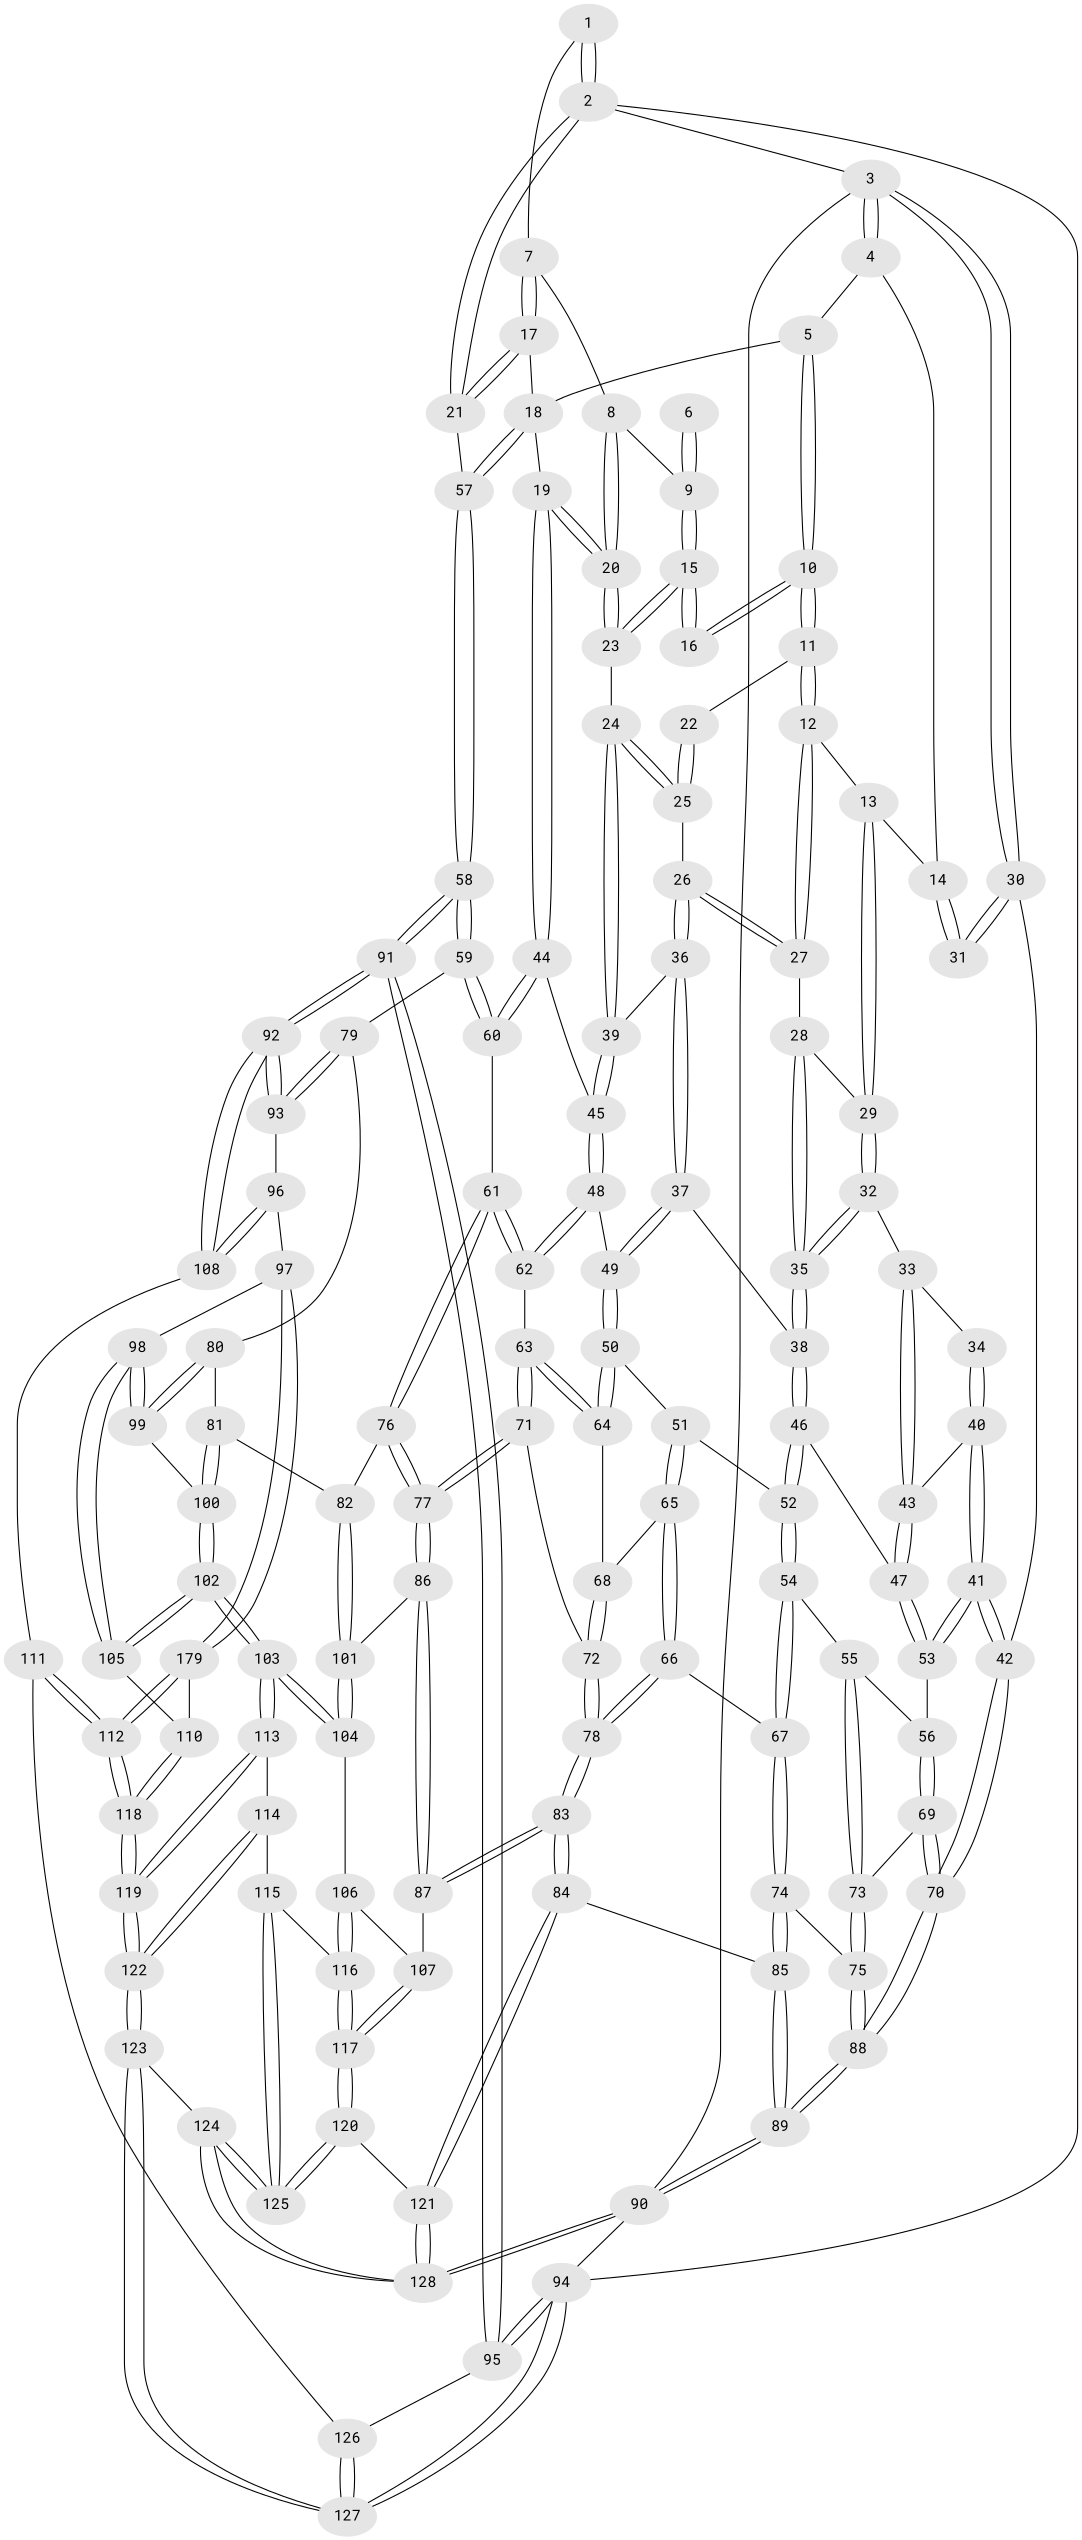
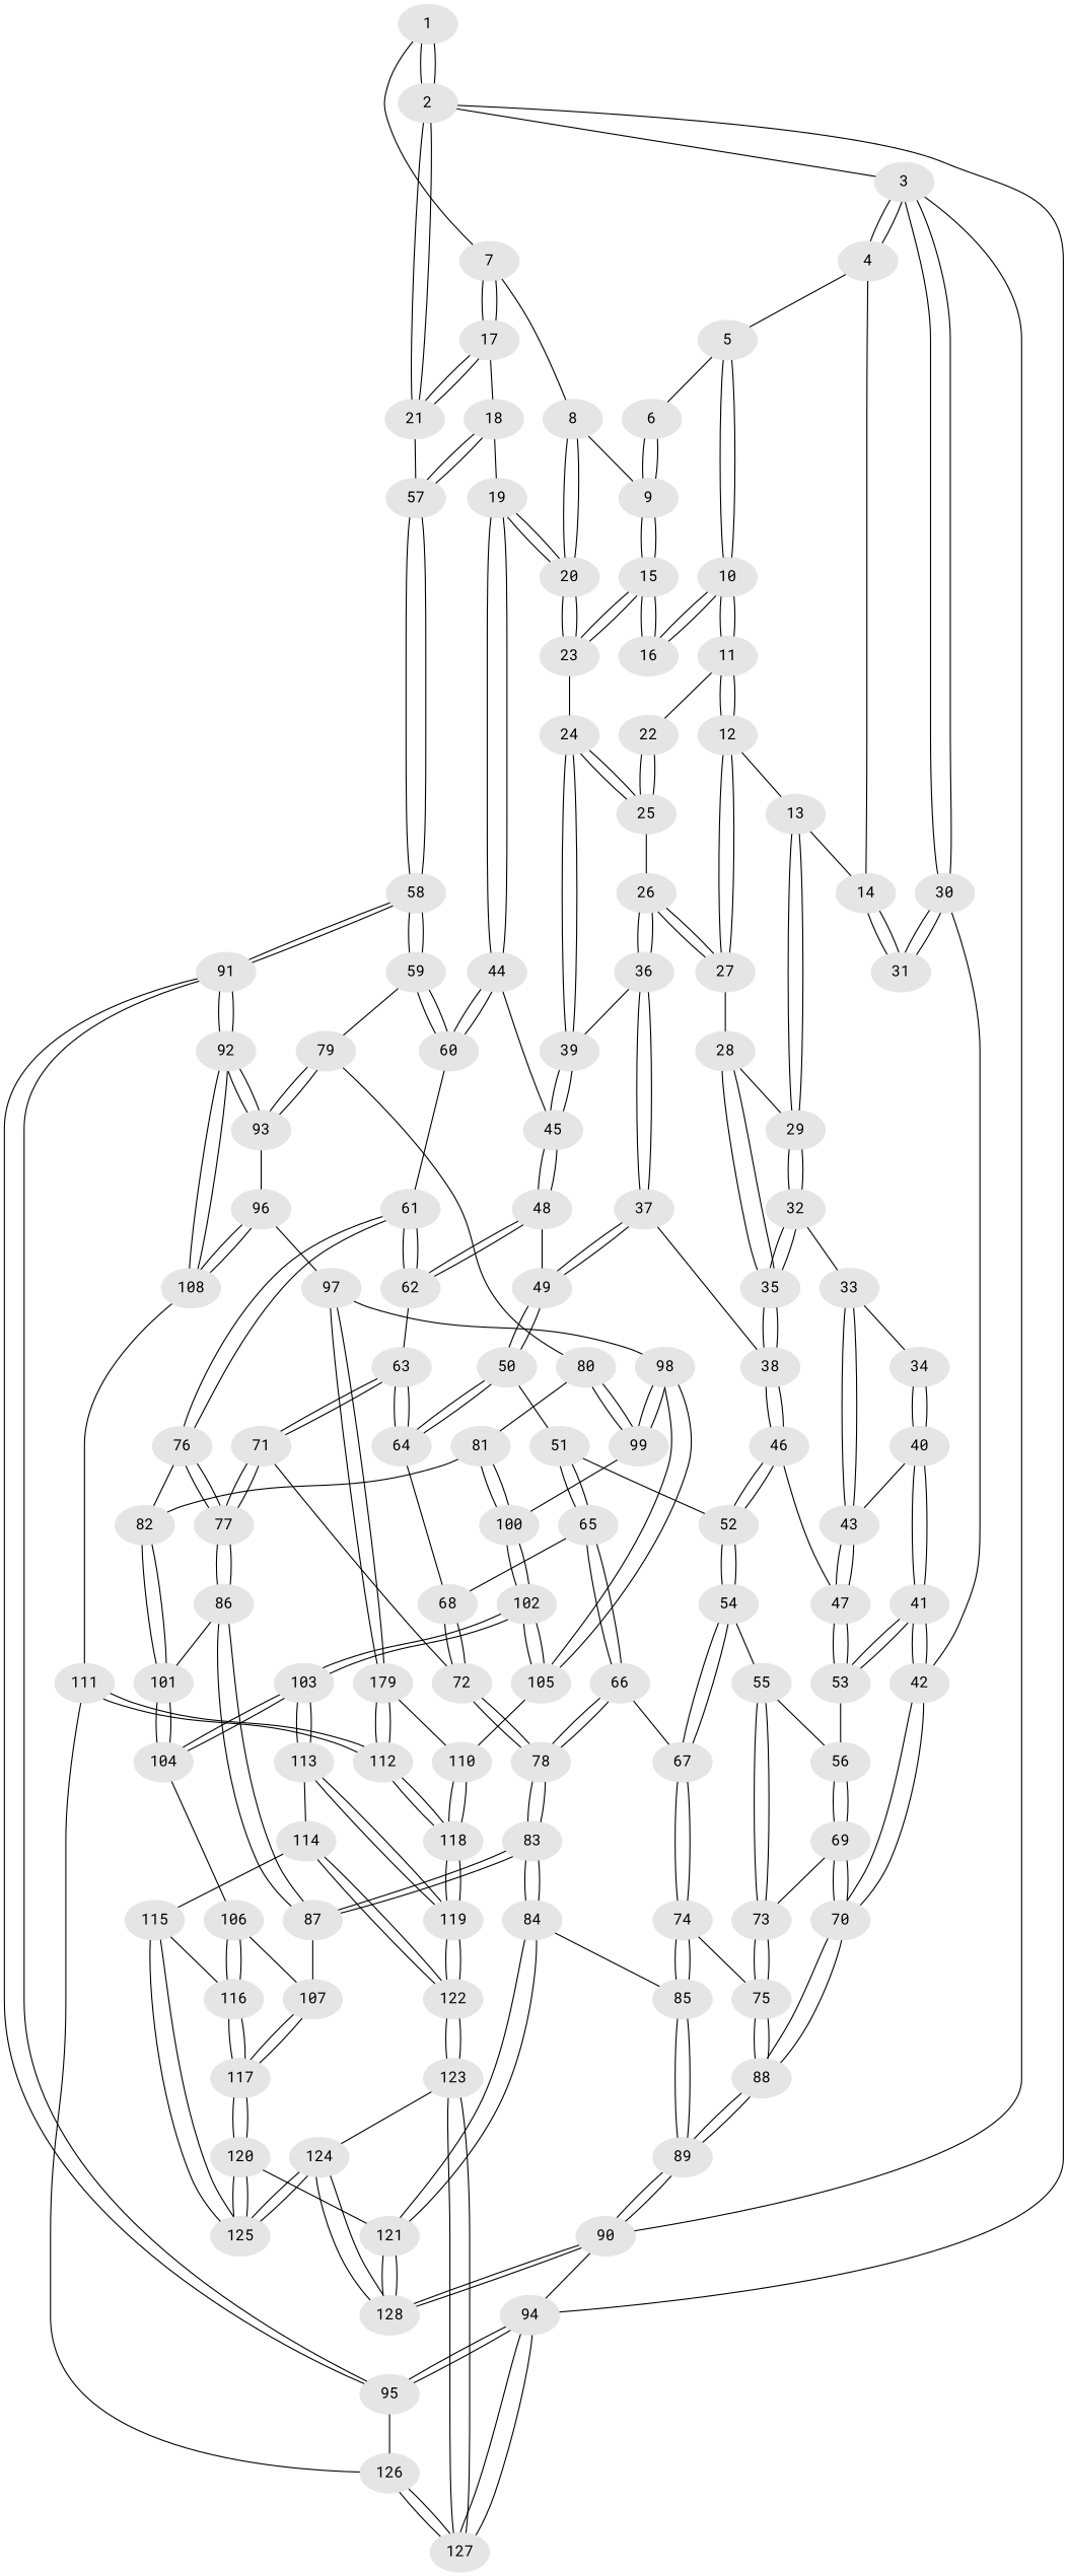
  graph {
    fontname="Roboto Mono"
    node [color=gray90 fontname="Roboto Mono" style=filled]
    edge [fontname="Roboto Mono"]
    1
    2
    7
    3
    21
    94
    8
    17
    4
    30
    90
    57
    95
    127
    5
    14
    31
    42
    128
    6
    10
    9
    11
    16
    15
    20
    18
    23
    12
    22
    13
    27
    25
    29
    28
    32
    24
    19
    44
    58
    45
    60
    26
    39
    36
    37
    35
    38
    33
    70
    34
    40
    43
    47
    41
    46
    49
    50
    52
    48
    53
    56
    88
    61
    62
    54
    63
    51
    64
    65
    68
    66
    55
    67
    69
    73
    74
    75
    59
    91
    79
    92
    80
    93
    76
    77
    82
    71
    72
    78
    83
    85
    89
    86
    101
    87
    84
    81
    99
    96
    100
    102
    104
    121
    107
    117
    108
    126
    111
    97
    98
    n112 [label=179]
    105
    110
    112
    103
    106
    113
    114
    119
    116
    118
    120
    115
    122
    125
    123
    124
    1 -- 2
    1 -- 2
    1 -- 7
    2 -- 3
    2 -- 21
    2 -- 21
    2 -- 94
    7 -- 8
    7 -- 17
    7 -- 17
    3 -- 4
    3 -- 4
    3 -- 30
    3 -- 30
    3 -- 90
    21 -- 57
    94 -- 95
    94 -- 95
    94 -- 127
    94 -- 127
    8 -- 9
    8 -- 20
    8 -- 20
    17 -- 21
    17 -- 21
    17 -- 18
    4 -- 5
    4 -- 14
    30 -- 31
    30 -- 31
    30 -- 42
    90 -- 94
    90 -- 128
    90 -- 128
    57 -- 58
    57 -- 58
    95 -- 126
-   5 -- 18
+   5 -- 6
    5 -- 10
    5 -- 10
    14 -- 31
    14 -- 31
    42 -- 70
    42 -- 70
    6 -- 9
    6 -- 9
    10 -- 11
    10 -- 11
    10 -- 16
    10 -- 16
    9 -- 15
    9 -- 15
    11 -- 12
    11 -- 12
    11 -- 22
    15 -- 16
    15 -- 16
    15 -- 23
    15 -- 23
    20 -- 23
    20 -- 23
    18 -- 57
    18 -- 57
    18 -- 19
    23 -- 24
    12 -- 13
    12 -- 27
    12 -- 27
    22 -- 25
    22 -- 25
    13 -- 14
    13 -- 29
    13 -- 29
    27 -- 28
    25 -- 26
    29 -- 32
    29 -- 32
    28 -- 29
    28 -- 35
    28 -- 35
    32 -- 35
    32 -- 35
    32 -- 33
    24 -- 25
    24 -- 25
    24 -- 39
    24 -- 39
    19 -- 20
    19 -- 20
    19 -- 44
    19 -- 44
    44 -- 45
    44 -- 60
    44 -- 60
    58 -- 59
    58 -- 59
    58 -- 91
    58 -- 91
    45 -- 48
    45 -- 48
    60 -- 61
    26 -- 27
    26 -- 27
    26 -- 36
    26 -- 36
    39 -- 45
    39 -- 45
    36 -- 39
    36 -- 37
    36 -- 37
    37 -- 38
    37 -- 49
    37 -- 49
    35 -- 38
    35 -- 38
    38 -- 46
    38 -- 46
    33 -- 34
    33 -- 43
    33 -- 43
    70 -- 88
    70 -- 88
    34 -- 40
    34 -- 40
    40 -- 43
    40 -- 41
    40 -- 41
    43 -- 47
    43 -- 47
    47 -- 53
    47 -- 53
    41 -- 42
    41 -- 42
    41 -- 53
    41 -- 53
    46 -- 47
    46 -- 52
    46 -- 52
    49 -- 50
    49 -- 50
    50 -- 51
    50 -- 64
    50 -- 64
    52 -- 54
    52 -- 54
    48 -- 49
    48 -- 62
    48 -- 62
    53 -- 56
    56 -- 69
    56 -- 69
    88 -- 89
    88 -- 89
    61 -- 62
    61 -- 62
    61 -- 76
    61 -- 76
    62 -- 63
    54 -- 55
    54 -- 67
    54 -- 67
    63 -- 64
    63 -- 64
    63 -- 71
    63 -- 71
    51 -- 52
    51 -- 65
    51 -- 65
    64 -- 68
    65 -- 68
    65 -- 66
    65 -- 66
    68 -- 72
    68 -- 72
    66 -- 67
    66 -- 78
    66 -- 78
    55 -- 56
    55 -- 73
    55 -- 73
    67 -- 74
    67 -- 74
    69 -- 70
    69 -- 70
    69 -- 73
    73 -- 75
    73 -- 75
    74 -- 75
    74 -- 85
    74 -- 85
    75 -- 88
    75 -- 88
    59 -- 60
    59 -- 60
    59 -- 79
    91 -- 95
    91 -- 95
    91 -- 92
    91 -- 92
    79 -- 80
    79 -- 93
    79 -- 93
    92 -- 93
    92 -- 93
    92 -- 108
    92 -- 108
    80 -- 81
    80 -- 99
    80 -- 99
    93 -- 96
    76 -- 77
    76 -- 77
    76 -- 82
    77 -- 86
    77 -- 86
    82 -- 101
    82 -- 101
    71 -- 77
    71 -- 77
    71 -- 72
    72 -- 78
    72 -- 78
    78 -- 83
    78 -- 83
    83 -- 87
    83 -- 87
    83 -- 84
    83 -- 84
    85 -- 89
    85 -- 89
    89 -- 90
    89 -- 90
    86 -- 101
    86 -- 87
    86 -- 87
    101 -- 104
    101 -- 104
    87 -- 107
    84 -- 85
    84 -- 121
    84 -- 121
    81 -- 82
    81 -- 100
    81 -- 100
    99 -- 100
    96 -- 108
    96 -- 108
    96 -- 97
    100 -- 102
    100 -- 102
    102 -- 105
    102 -- 105
    102 -- 103
    102 -- 103
    104 -- 106
    121 -- 128
    121 -- 128
    107 -- 117
    107 -- 117
    117 -- 120
    117 -- 120
    108 -- 111
    126 -- 127
    126 -- 127
    111 -- 126
    111 -- 112
    111 -- 112
    97 -- 98
    97 -- n112
    97 -- n112
    98 -- 99
    98 -- 99
    98 -- 105
    98 -- 105
    n112 -- 110
    n112 -- 112
    n112 -- 112
    105 -- 110
    110 -- 118
    110 -- 118
    112 -- 118
    112 -- 118
    103 -- 104
    103 -- 104
    103 -- 113
    103 -- 113
    106 -- 107
    106 -- 116
    106 -- 116
    113 -- 114
    113 -- 119
    113 -- 119
    114 -- 115
    114 -- 122
    114 -- 122
    119 -- 122
    119 -- 122
    116 -- 117
    116 -- 117
    118 -- 119
    118 -- 119
    120 -- 121
    120 -- 125
    120 -- 125
    115 -- 116
    115 -- 125
    115 -- 125
    122 -- 123
    122 -- 123
    123 -- 127
    123 -- 127
    123 -- 124
    124 -- 128
    124 -- 128
    124 -- 125
    124 -- 125
  }
